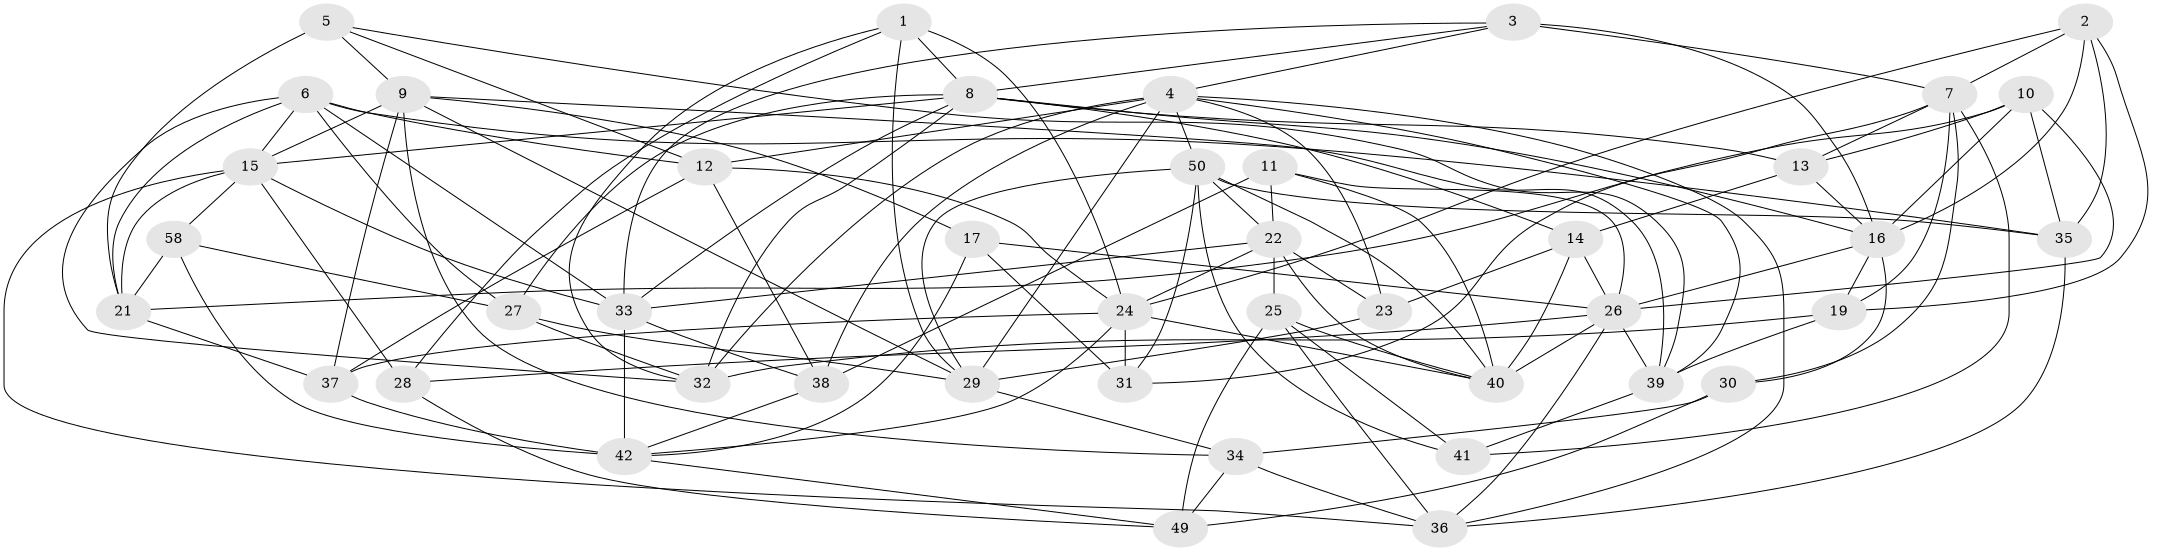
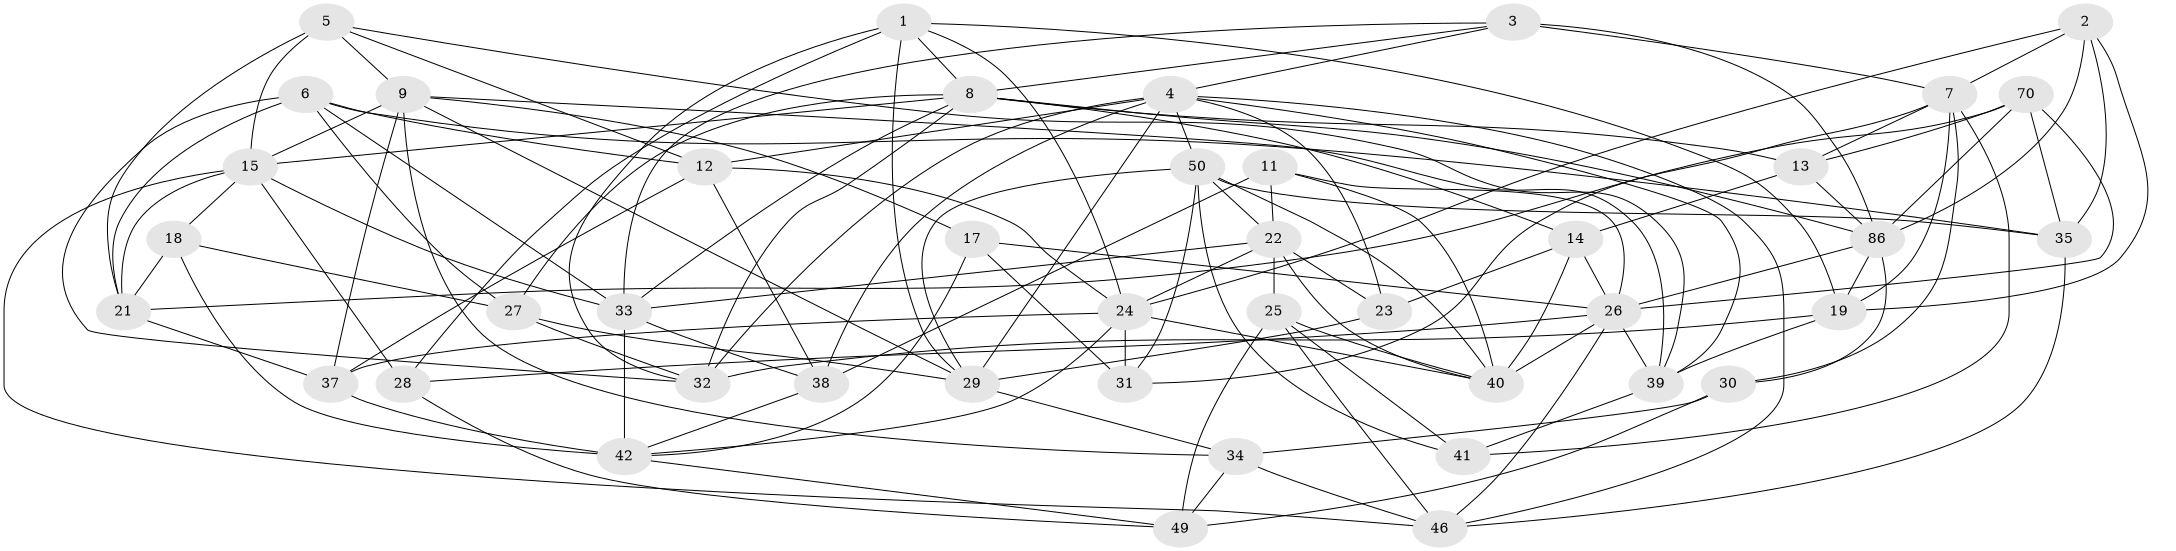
  graph {
    node [color=gray90 style=filled]
    edge [weight=1.0]
    1
    8
    19
    24
    28
    29
    32
-   16
+   16 [label=86]
    33
    15
    27
    13
    14
    39
    31
    37
    40
    42
    n19 [label=49]
    34
    2
    7
    35
    30
    41
    26
-   36
+   36 [label=46]
    3
    4
    12
    n31 [label=50]
    23
    38
    22
    5
    9
    21
    17
-   18 [label=58]
+   18
    6
-   10
+   10 [label=70]
    11
    25
    1 -- 8
+   1 -- 19
    1 -- 24
    1 -- 28
    1 -- 29
    1 -- 32
    8 -- 32
    8 -- 16
    8 -- 33
    8 -- 15
    8 -- 27
    8 -- 13 [weight=2.0]
    8 -- 14
    19 -- 32
    19 -- 39
    24 -- 31 [weight=2.0]
    24 -- 37
    24 -- 40
    24 -- 42
    28 -- n19
    29 -- 34
    16 -- 19
    16 -- 30
    16 -- 26
    33 -- 42 [weight=2.0]
    33 -- 38
    15 -- 28
    15 -- 33
    15 -- 36
    15 -- 21
    15 -- 18
    27 -- 29
    27 -- 32
    13 -- 16
    13 -- 14
    14 -- 40 [weight=2.0]
    14 -- 26
    14 -- 23
    39 -- 41
    37 -- 42 [weight=2.0]
    42 -- n19
    34 -- n19
    34 -- 36
    2 -- 19
    2 -- 24
    2 -- 16 [weight=2.0]
    2 -- 7
    2 -- 35
    7 -- 19
    7 -- 13
    7 -- 31 [weight=2.0]
    7 -- 30
    7 -- 41
    35 -- 36
    30 -- n19
    30 -- 34
    26 -- 28
    26 -- 39
    26 -- 40
    26 -- 36
    3 -- 8
    3 -- 16 [weight=2.0]
    3 -- 33
    3 -- 7
    3 -- 4
    4 -- 29
    4 -- 32
    4 -- 39
    4 -- 36
    4 -- 12
    4 -- n31
    4 -- 23
    4 -- 38 [weight=2.0]
    12 -- 24
    12 -- 37
    12 -- 38
    n31 -- 29 [weight=2.0]
    n31 -- 31
    n31 -- 40
    n31 -- 35
    n31 -- 41
    n31 -- 22
    23 -- 29
    38 -- 42
    22 -- 24
    22 -- 33
    22 -- 40
    22 -- 23
    22 -- 25
-   6 -- 15
+   5 -- 15
    5 -- 39
    5 -- 12
    5 -- 9
    5 -- 21 [weight=2.0]
    9 -- 29
    9 -- 15
    9 -- 39
    9 -- 37
    9 -- 34 [weight=2.0]
    9 -- 17
    21 -- 37
    17 -- 31
    17 -- 42
    17 -- 26
    18 -- 27 [weight=2.0]
    18 -- 42 [weight=2.0]
    18 -- 21
    6 -- 32
    6 -- 33
    6 -- 27
    6 -- 35
    6 -- 12
    6 -- 21
    10 -- 16
    10 -- 13
    10 -- 35 [weight=2.0]
    10 -- 26 [weight=2.0]
    10 -- 21 [weight=2.0]
    11 -- 40
    11 -- 26
    11 -- 38
    11 -- 22
    25 -- 40
    25 -- n19 [weight=2.0]
    25 -- 41
    25 -- 36
  }
